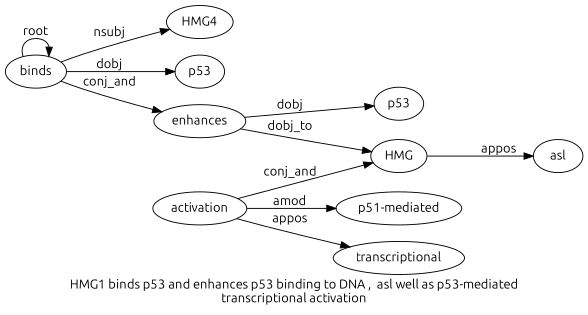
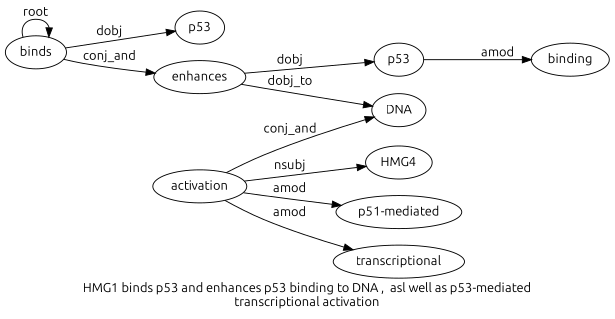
  digraph {
    fontname=Ubuntu
    label="HMG1 binds p53 and enhances p53 binding to DNA ,  asl well as p53-mediated\ntranscriptional activation"
    rankdir=LR
    node [fillcolor=white fontname=Ubuntu style=filled]
    edge [fontname=Ubuntu]
    n1 [label=binds]
    n2 [label=HMG4]
    n3 [label=p53]
    n4 [label=enhances]
    n5 [label=p53]
-   n6 [label=HMG]
-   n8 [label=asl]
+   n6 [label=DNA]
+   n7 [label=binding]
    n9 [label=activation]
    n10 [label="p51-mediated"]
    n11 [label=transcriptional]
    n1 -> n1 [label=root]
-   n1 -> n2 [label=nsubj]
+   n9 -> n2 [label=nsubj]
    n1 -> n3 [label=dobj]
    n1 -> n4 [label=conj_and]
    n4 -> n5 [label=dobj]
    n4 -> n6 [label=dobj_to]
-   n6 -> n8 [label=appos]
+   n5 -> n7 [label=amod]
    n9 -> n6 [label=conj_and]
    n9 -> n10 [label=amod]
-   n9 -> n11 [label=appos]
+   n9 -> n11 [label=amod]
  }
